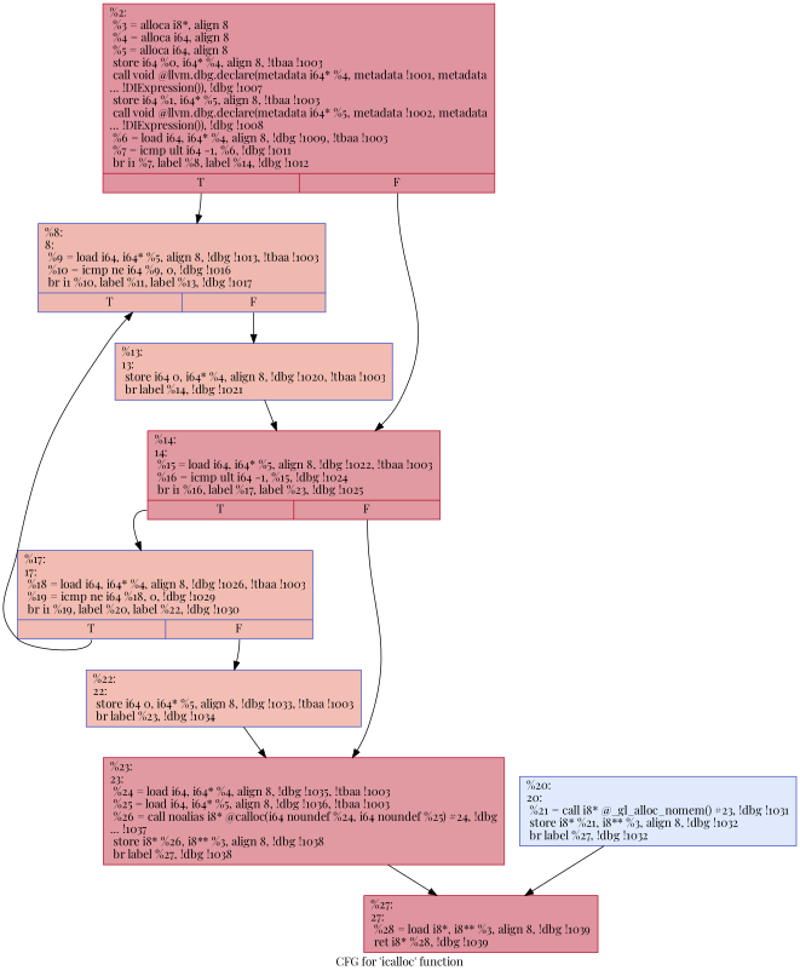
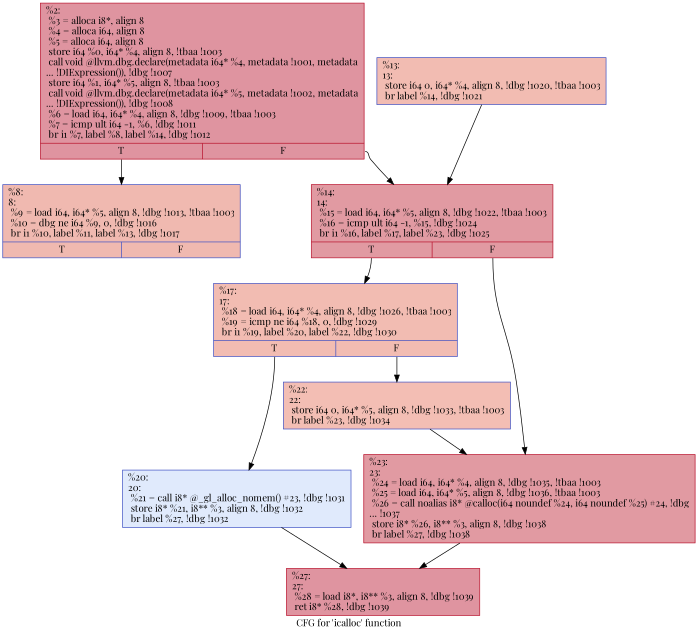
  digraph {
    fontname="Playfair Display"
    label="CFG for 'icalloc' function"
    node [color="#3d50c3ff" fillcolor="#b70d2870" fontname="Playfair Display" shape=record style=filled]
    edge [fontname="Playfair Display"]
    n1 [color="#b70d28ff" label="{%2:\l  %3 = alloca i8*, align 8\l  %4 = alloca i64, align 8\l  %5 = alloca i64, align 8\l  store i64 %0, i64* %4, align 8, !tbaa !1003\l  call void @llvm.dbg.declare(metadata i64* %4, metadata !1001, metadata\l... !DIExpression()), !dbg !1007\l  store i64 %1, i64* %5, align 8, !tbaa !1003\l  call void @llvm.dbg.declare(metadata i64* %5, metadata !1002, metadata\l... !DIExpression()), !dbg !1008\l  %6 = load i64, i64* %4, align 8, !dbg !1009, !tbaa !1003\l  %7 = icmp ult i64 -1, %6, !dbg !1011\l  br i1 %7, label %8, label %14, !dbg !1012\l|{<s0>T|<s1>F}}"]
-   n2 [fillcolor="#de614d70" label="{%8:\l8:                                                \l  %9 = load i64, i64* %5, align 8, !dbg !1013, !tbaa !1003\l  %10 = icmp ne i64 %9, 0, !dbg !1016\l  br i1 %10, label %11, label %13, !dbg !1017\l|{<s0>T|<s1>F}}"]
+   n2 [fillcolor="#de614d70" label="{%8:\l8:                                                \l  %9 = load i64, i64* %5, align 8, !dbg !1013, !tbaa !1003\l  %10 = dbg ne i64 %9, 0, !dbg !1016\l  br i1 %10, label %11, label %13, !dbg !1017\l|{<s0>T|<s1>F}}"]
    n3 [color="#b70d28ff" fillcolor="#bb1b2c70" label="{%14:\l14:                                               \l  %15 = load i64, i64* %5, align 8, !dbg !1022, !tbaa !1003\l  %16 = icmp ult i64 -1, %15, !dbg !1024\l  br i1 %16, label %17, label %23, !dbg !1025\l|{<s0>T|<s1>F}}"]
    n4 [fillcolor="#e1675170" label="{%13:\l13:                                               \l  store i64 0, i64* %4, align 8, !dbg !1020, !tbaa !1003\l  br label %14, !dbg !1021\l}"]
    n5 [fillcolor="#e1675170" label="{%17:\l17:                                               \l  %18 = load i64, i64* %4, align 8, !dbg !1026, !tbaa !1003\l  %19 = icmp ne i64 %18, 0, !dbg !1029\l  br i1 %19, label %20, label %22, !dbg !1030\l|{<s0>T|<s1>F}}"]
    n6 [color="#b70d28ff" fillcolor="#bb1b2c70" label="{%23:\l23:                                               \l  %24 = load i64, i64* %4, align 8, !dbg !1035, !tbaa !1003\l  %25 = load i64, i64* %5, align 8, !dbg !1036, !tbaa !1003\l  %26 = call noalias i8* @calloc(i64 noundef %24, i64 noundef %25) #24, !dbg\l... !1037\l  store i8* %26, i8** %3, align 8, !dbg !1038\l  br label %27, !dbg !1038\l}"]
    n7 [fillcolor="#b9d0f970" label="{%20:\l20:                                               \l  %21 = call i8* @_gl_alloc_nomem() #23, !dbg !1031\l  store i8* %21, i8** %3, align 8, !dbg !1032\l  br label %27, !dbg !1032\l}"]
    n8 [fillcolor="#e36c5570" label="{%22:\l22:                                               \l  store i64 0, i64* %5, align 8, !dbg !1033, !tbaa !1003\l  br label %23, !dbg !1034\l}"]
    n9 [color="#b70d28ff" label="{%27:\l27:                                               \l  %28 = load i8*, i8** %3, align 8, !dbg !1039\l  ret i8* %28, !dbg !1039\l}"]
    n1 -> n2 [tailport=s0]
    n1 -> n3 [tailport=s1]
-   n2 -> n4 [tailport=s1]
    n3 -> n5 [tailport=s0]
    n3 -> n6 [tailport=s1]
    n4 -> n3
-   n5 -> n2 [tailport=s0]
+   n5 -> n7 [tailport=s0]
    n5 -> n8 [tailport=s1]
    n6 -> n9
    n7 -> n9
    n8 -> n6
  }
